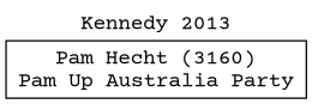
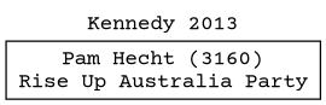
  digraph {
    label="Kennedy 2013"
    labelloc=t
    mclimit=10
    fontname="Courier Prime"
-   n1 [label="Pam Hecht (3160)\nPam Up Australia Party" shape=box fontname="Courier Prime"]
+   n1 [label="Pam Hecht (3160)\nRise Up Australia Party" shape=box fontname="Courier Prime"]
  }
